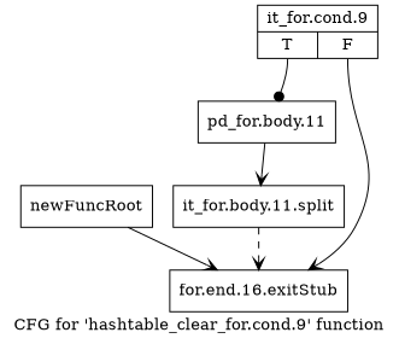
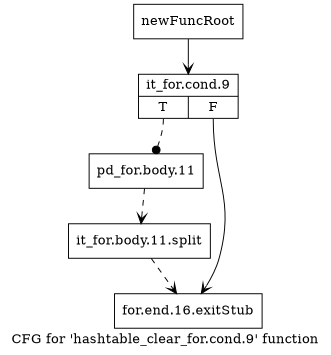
  digraph {
    label="CFG for 'hashtable_clear_for.cond.9' function"
    node [shape=record]
    edge [arrowhead=vee style=solid]
    n1 [label="{newFuncRoot}"]
    n2 [label="{it_for.cond.9|{<s0>T|<s1>F}}"]
    n3 [label="{for.end.16.exitStub}"]
    n4 [label="{pd_for.body.11}"]
    n5 [label="{it_for.body.11.split}"]
-   n1 -> n3
+   n1 -> n2
    n2 -> n3 [tailport=s1]
-   n2 -> n4 [arrowhead=dot tailport=s0]
-   n4 -> n5
+   n2 -> n4 [arrowhead=dot style=dashed tailport=s0]
+   n4 -> n5 [style=dashed]
    n5 -> n3 [style=dashed]
  }
